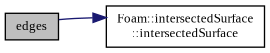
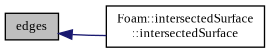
  digraph {
    rankdir=LR
    fontname="Liberation Serif"
    node [color=black fontname="Liberation Serif" fontsize=10 shape=record]
    n1 [fillcolor=grey75 fontcolor=black height=0.2 label=edges style=filled width=0.4]
    n2 [height=0.2 label="Foam::intersectedSurface\l::intersectedSurface" width=0.4]
-   n2 -> n1 [color=midnightblue dir=back fontname="Liberation Serif" fontsize=10 labelfontname=Helvetica labelfontsize=10 style=solid]
+   n1 -> n2 [color=midnightblue dir=back fontname="Liberation Serif" fontsize=10 labelfontname=Helvetica labelfontsize=10 style=solid]
  }
